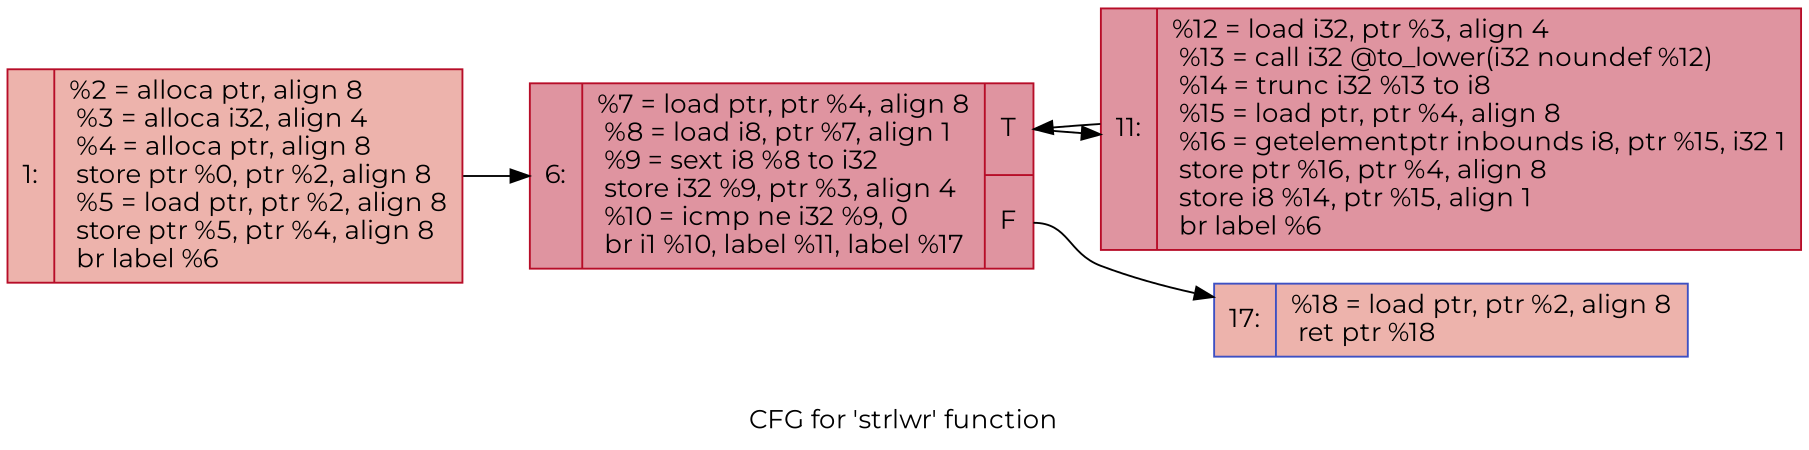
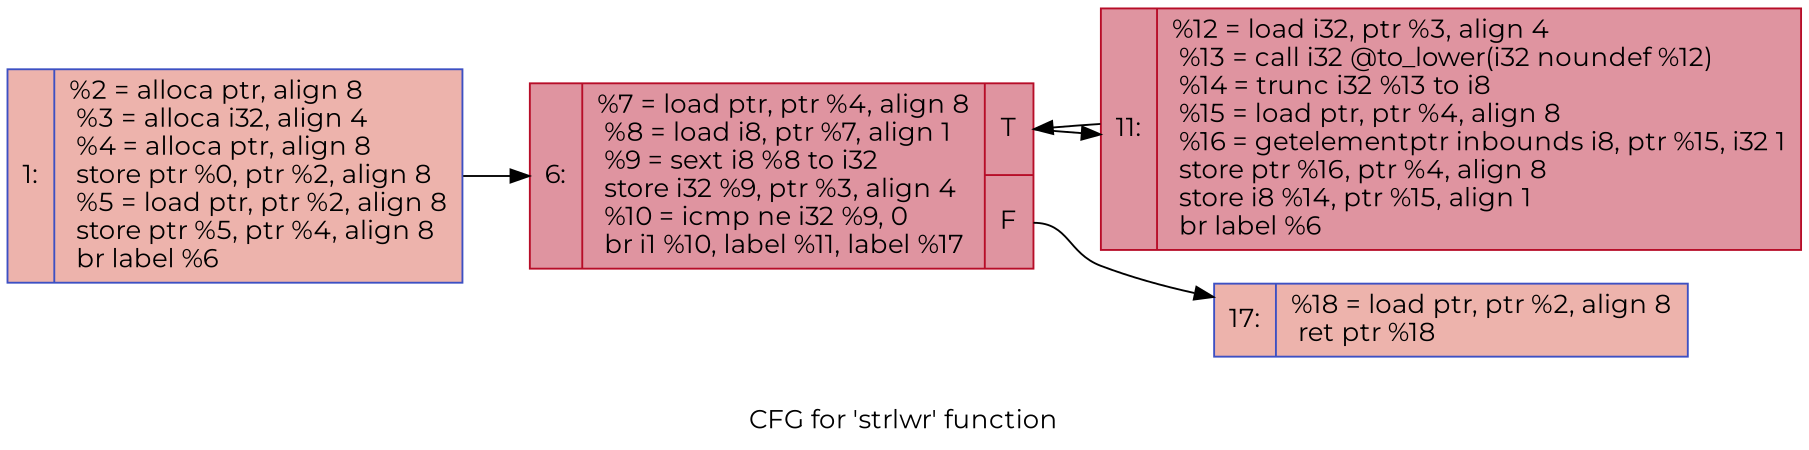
  digraph {
    label="CFG for 'strlwr' function"
    rankdir=LR
    fontname=Montserrat
    node [color="#3d50c3ff" fillcolor="#d6524470" fontname=Montserrat shape=record style=filled]
    edge [fontname=Montserrat]
-   n1 [color="#b70d28ff" label="{1:\l|  %2 = alloca ptr, align 8\l  %3 = alloca i32, align 4\l  %4 = alloca ptr, align 8\l  store ptr %0, ptr %2, align 8\l  %5 = load ptr, ptr %2, align 8\l  store ptr %5, ptr %4, align 8\l  br label %6\l}"]
+   n1 [label="{1:\l|  %2 = alloca ptr, align 8\l  %3 = alloca i32, align 4\l  %4 = alloca ptr, align 8\l  store ptr %0, ptr %2, align 8\l  %5 = load ptr, ptr %2, align 8\l  store ptr %5, ptr %4, align 8\l  br label %6\l}"]
    n2 [color="#b70d28ff" fillcolor="#b70d2870" label="{6:\l|  %7 = load ptr, ptr %4, align 8\l  %8 = load i8, ptr %7, align 1\l  %9 = sext i8 %8 to i32\l  store i32 %9, ptr %3, align 4\l  %10 = icmp ne i32 %9, 0\l  br i1 %10, label %11, label %17\l|{<s0>T|<s1>F}}"]
    n3 [color="#b70d28ff" fillcolor="#b70d2870" label="{11:\l|  %12 = load i32, ptr %3, align 4\l  %13 = call i32 @to_lower(i32 noundef %12)\l  %14 = trunc i32 %13 to i8\l  %15 = load ptr, ptr %4, align 8\l  %16 = getelementptr inbounds i8, ptr %15, i32 1\l  store ptr %16, ptr %4, align 8\l  store i8 %14, ptr %15, align 1\l  br label %6\l}"]
    n4 [label="{17:\l|  %18 = load ptr, ptr %2, align 8\l  ret ptr %18\l}"]
    n1 -> n2
    n2 -> n3 [tailport=s0]
    n2 -> n4 [tailport=s1]
    n3 -> n2
  }
